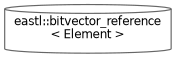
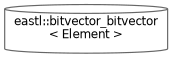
  digraph {
    rankdir=LR
-   n1 [color=grey40 fillcolor=white fontname=Helvetica fontsize=10 height=0.2 label="eastl::bitvector_reference\l\< Element \>" shape=cylinder style=filled width=0.4]
+   n1 [color=grey40 fillcolor=white fontname=Helvetica fontsize=10 height=0.2 label="eastl::bitvector_bitvector\l\< Element \>" shape=cylinder style=filled width=0.4]
  }
